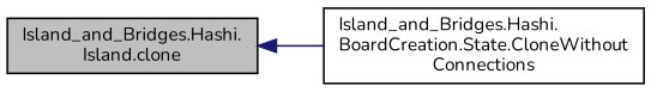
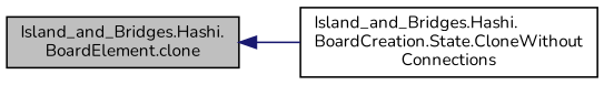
  digraph {
    rankdir=LR
    fontname=Nunito
    node [color=black fontname=Nunito fontsize=10 shape=record style=filled]
-   n1 [fillcolor=grey75 fontcolor=black height=0.2 label="Island_and_Bridges.Hashi.\lIsland.clone" width=0.4]
+   n1 [fillcolor=grey75 fontcolor=black height=0.2 label="Island_and_Bridges.Hashi.\lBoardElement.clone" width=0.4]
    n2 [fillcolor=white height=0.2 label="Island_and_Bridges.Hashi.\lBoardCreation.State.CloneWithout\lConnections" width=0.4]
    n1 -> n2 [color=midnightblue dir=back fontname=Nunito fontsize=10 labelfontname=Helvetica labelfontsize=10 style=solid]
  }
